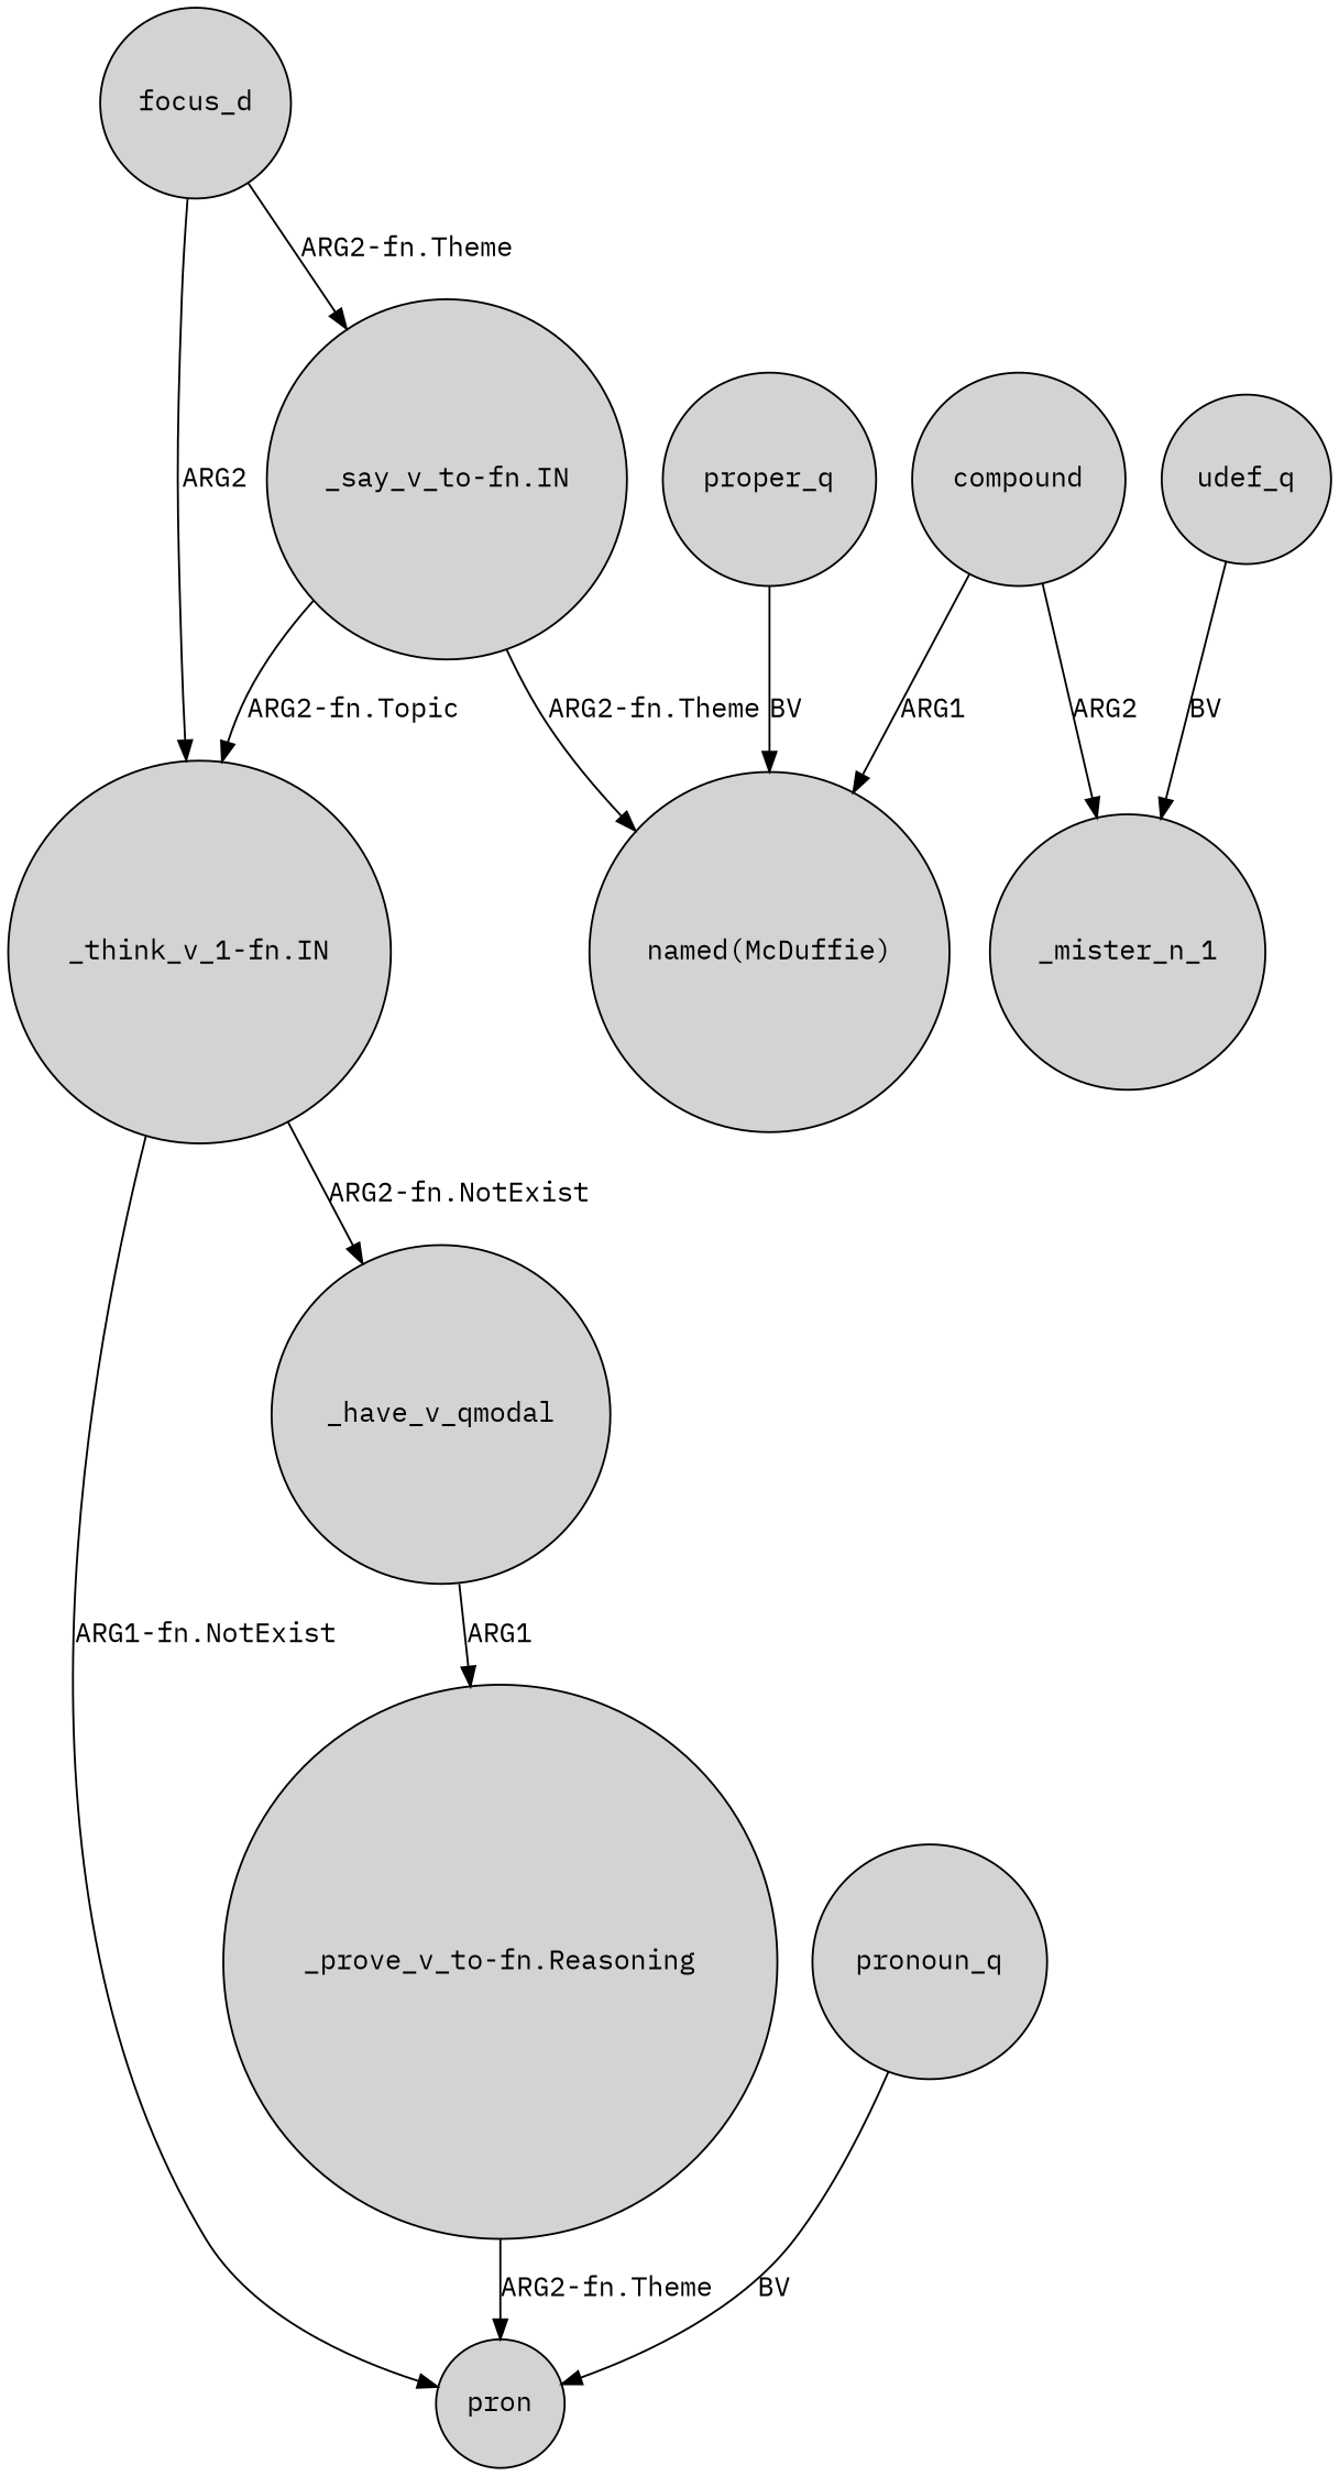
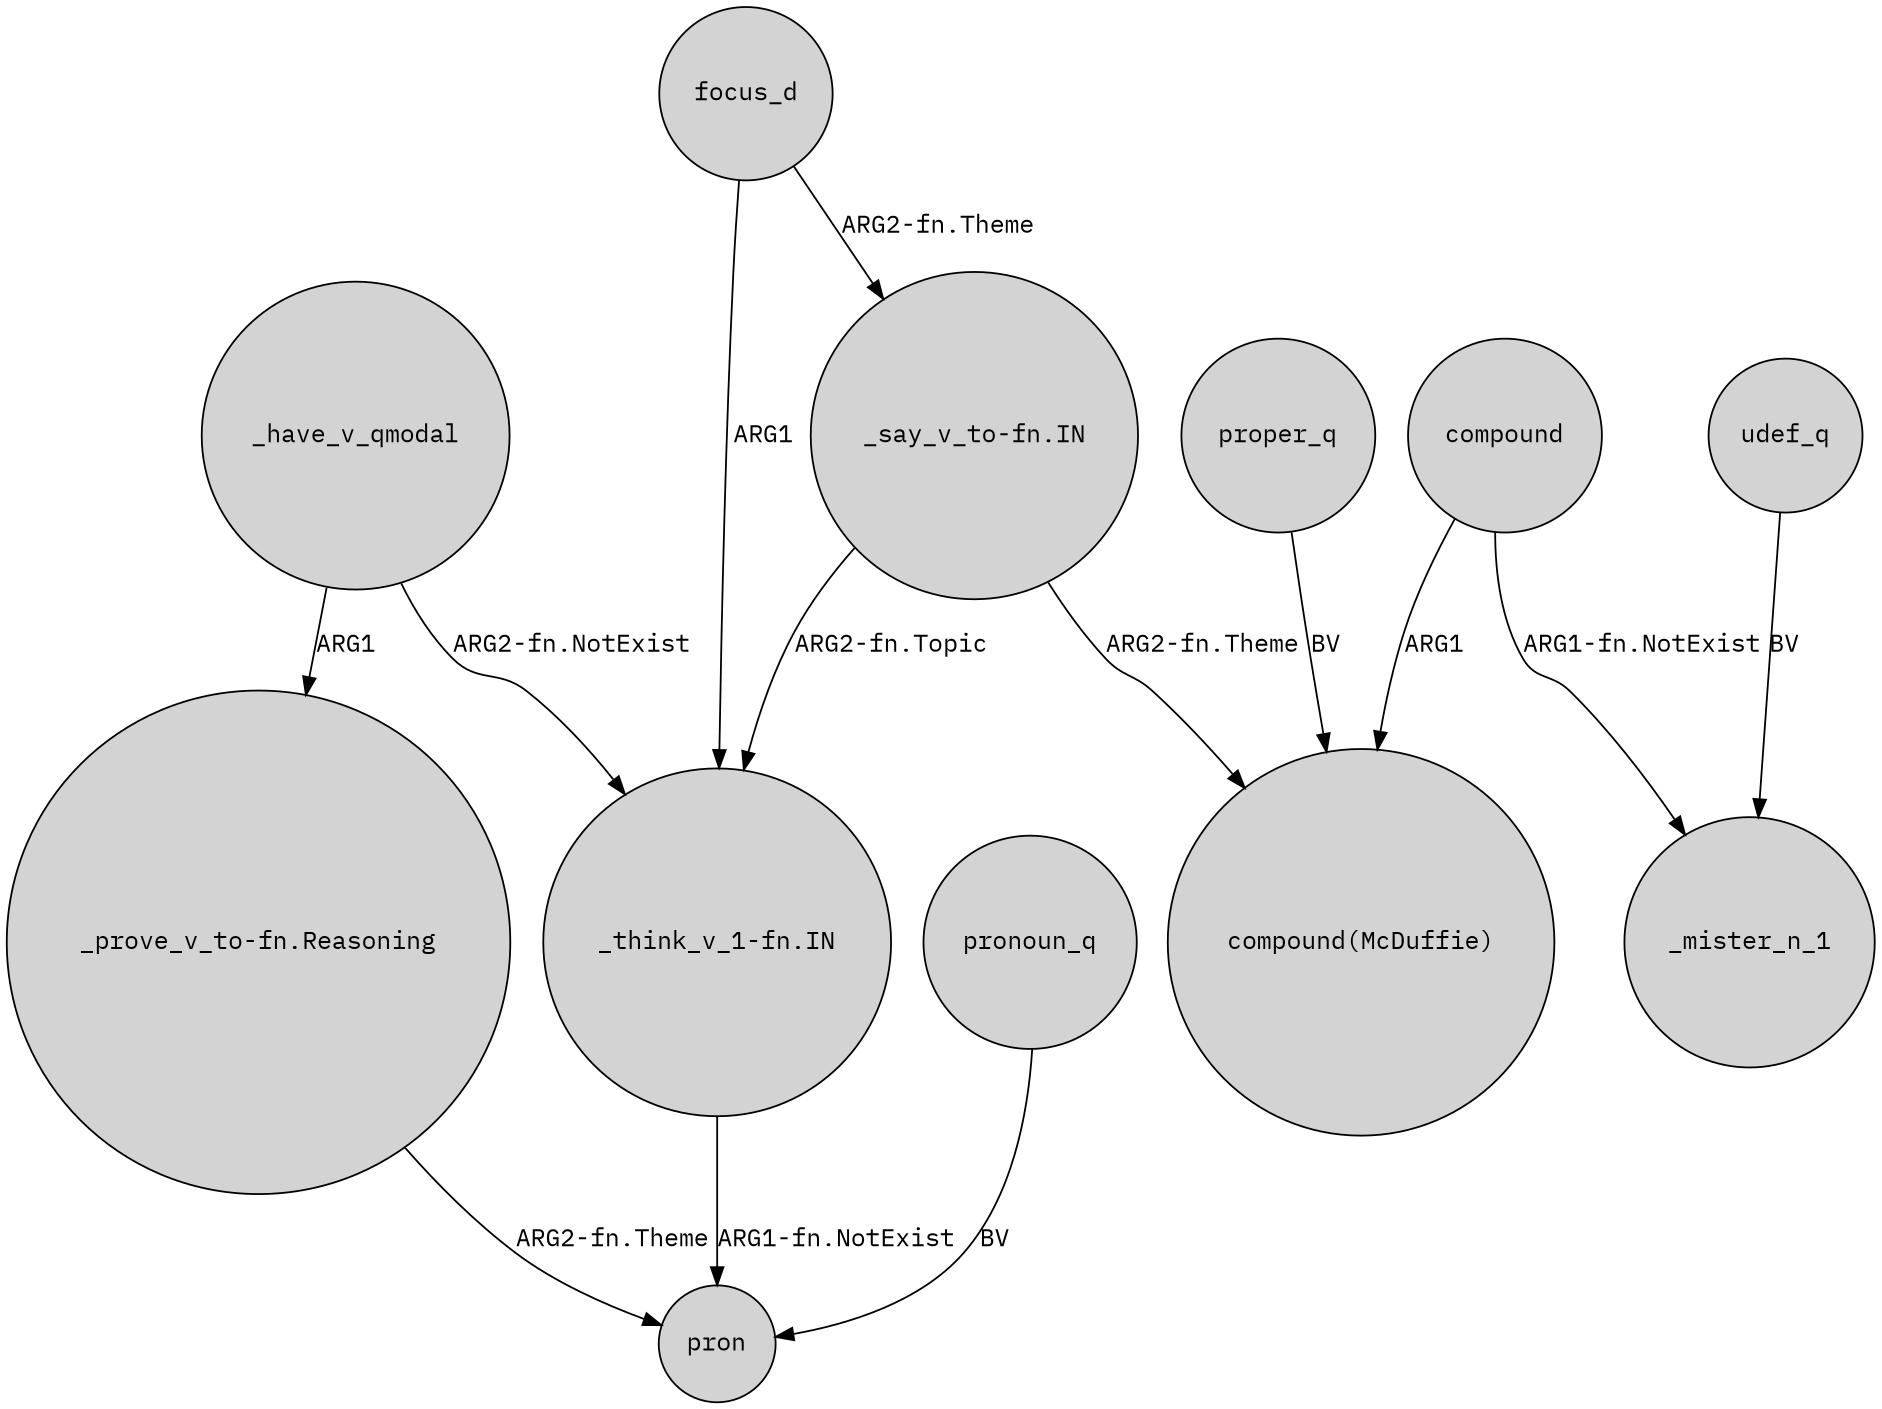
  digraph {
    fontname="IBM Plex Mono"
    node [fontname="IBM Plex Mono" shape=circle style=filled]
    edge [fontname="IBM Plex Mono"]
    "_think_v_1-fn.IN"
    _have_v_qmodal
    pron
    "_prove_v_to-fn.Reasoning"
    udef_q
    _mister_n_1
    compound
-   "named(McDuffie)"
+   "named(McDuffie)" [label="compound(McDuffie)"]
    focus_d
    "_say_v_to-fn.IN"
    proper_q
    pronoun_q
-   "_think_v_1-fn.IN" -> _have_v_qmodal [label="ARG2-fn.NotExist"]
+   _have_v_qmodal -> "_think_v_1-fn.IN" [label="ARG2-fn.NotExist"]
    "_think_v_1-fn.IN" -> pron [label="ARG1-fn.NotExist"]
    _have_v_qmodal -> "_prove_v_to-fn.Reasoning" [label=ARG1]
    "_prove_v_to-fn.Reasoning" -> pron [label="ARG2-fn.Theme"]
    udef_q -> _mister_n_1 [label=BV]
-   compound -> _mister_n_1 [label=ARG2]
+   compound -> _mister_n_1 [label="ARG1-fn.NotExist"]
    compound -> "named(McDuffie)" [label=ARG1]
-   focus_d -> "_think_v_1-fn.IN" [label=ARG2]
+   focus_d -> "_think_v_1-fn.IN" [label=ARG1]
    focus_d -> "_say_v_to-fn.IN" [label="ARG2-fn.Theme"]
    "_say_v_to-fn.IN" -> "_think_v_1-fn.IN" [label="ARG2-fn.Topic"]
    "_say_v_to-fn.IN" -> "named(McDuffie)" [label="ARG2-fn.Theme"]
    proper_q -> "named(McDuffie)" [label=BV]
    pronoun_q -> pron [label=BV]
  }
